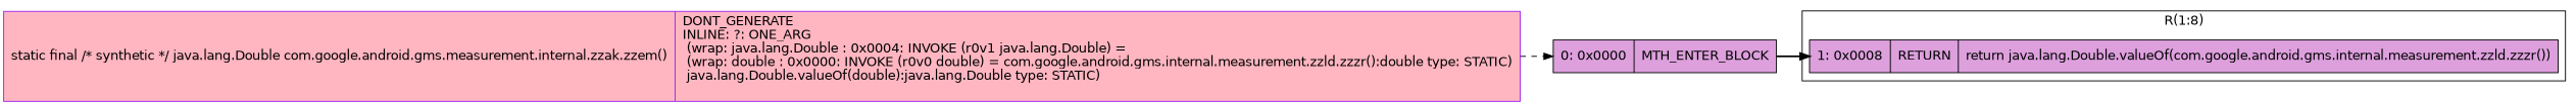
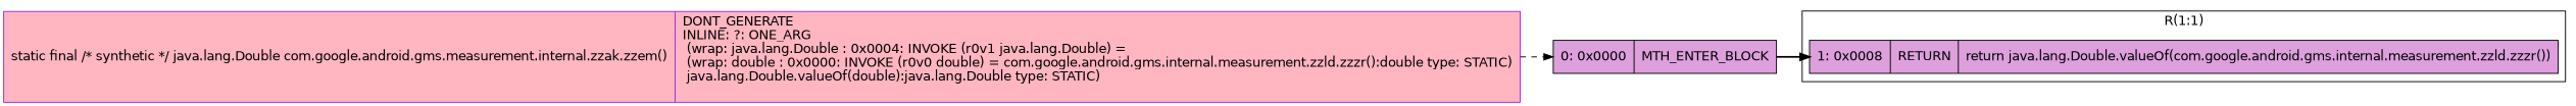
  digraph {
    rankdir=LR
    fontname="DejaVu Sans"
    node [color=black shape=record style=filled fillcolor=plum fontname="DejaVu Sans"]
    edge [arrowhead=normal fontname="DejaVu Sans"]
    n1 [label="{1\:\ 0x0008|RETURN\l|return java.lang.Double.valueOf(com.google.android.gms.internal.measurement.zzld.zzzr())\l}"]
    n2 [label="{0\:\ 0x0000|MTH_ENTER_BLOCK\l}"]
    n3 [label="{static final \/* synthetic *\/ java.lang.Double com.google.android.gms.measurement.internal.zzak.zzem()  | DONT_GENERATE\lINLINE: ?: ONE_ARG  \l  (wrap: java.lang.Double : 0x0004: INVOKE  (r0v1 java.lang.Double) = \l  (wrap: double : 0x0000: INVOKE  (r0v0 double) =  com.google.android.gms.internal.measurement.zzld.zzzr():double type: STATIC)\l java.lang.Double.valueOf(double):java.lang.Double type: STATIC)\l\l}" fillcolor=lightpink color=purple]
    subgraph cluster_1 {
-     label="R(1:8)"
+     label="R(1:1)"
      n1
    }
    n2 -> n1 [style=bold]
    n3 -> n2 [style=dashed]
  }
